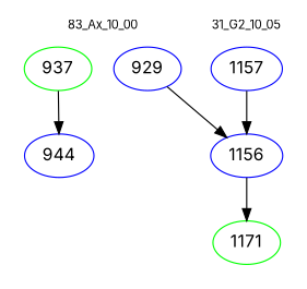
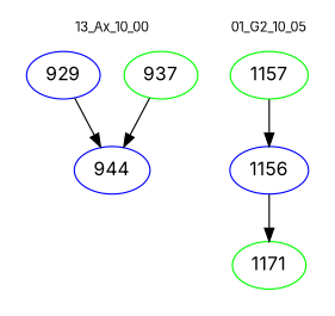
  digraph {
    fontname=Inter
    node [color=green fontname=Inter]
    edge [color=black fontname=Inter]
    n1 [label=937]
    n2 [color=blue label=929]
    n3 [color=blue label=944]
-   n4 [color=blue label=1157]
+   n4 [label=1157]
    n5 [color=blue label=1156]
    n6 [label=1171]
    subgraph cluster_1 {
      color=white
      fontsize=10
-     label="83_Ax_10_00"
+     label="13_Ax_10_00"
      n1
      n2
      n3
    }
    subgraph cluster_2 {
      color=white
      fontsize=10
-     label="31_G2_10_05"
+     label="01_G2_10_05"
      n4
      n5
      n6
    }
    n1 -> n3
-   n2 -> n5
+   n2 -> n3
    n4 -> n5
    n5 -> n6
  }
